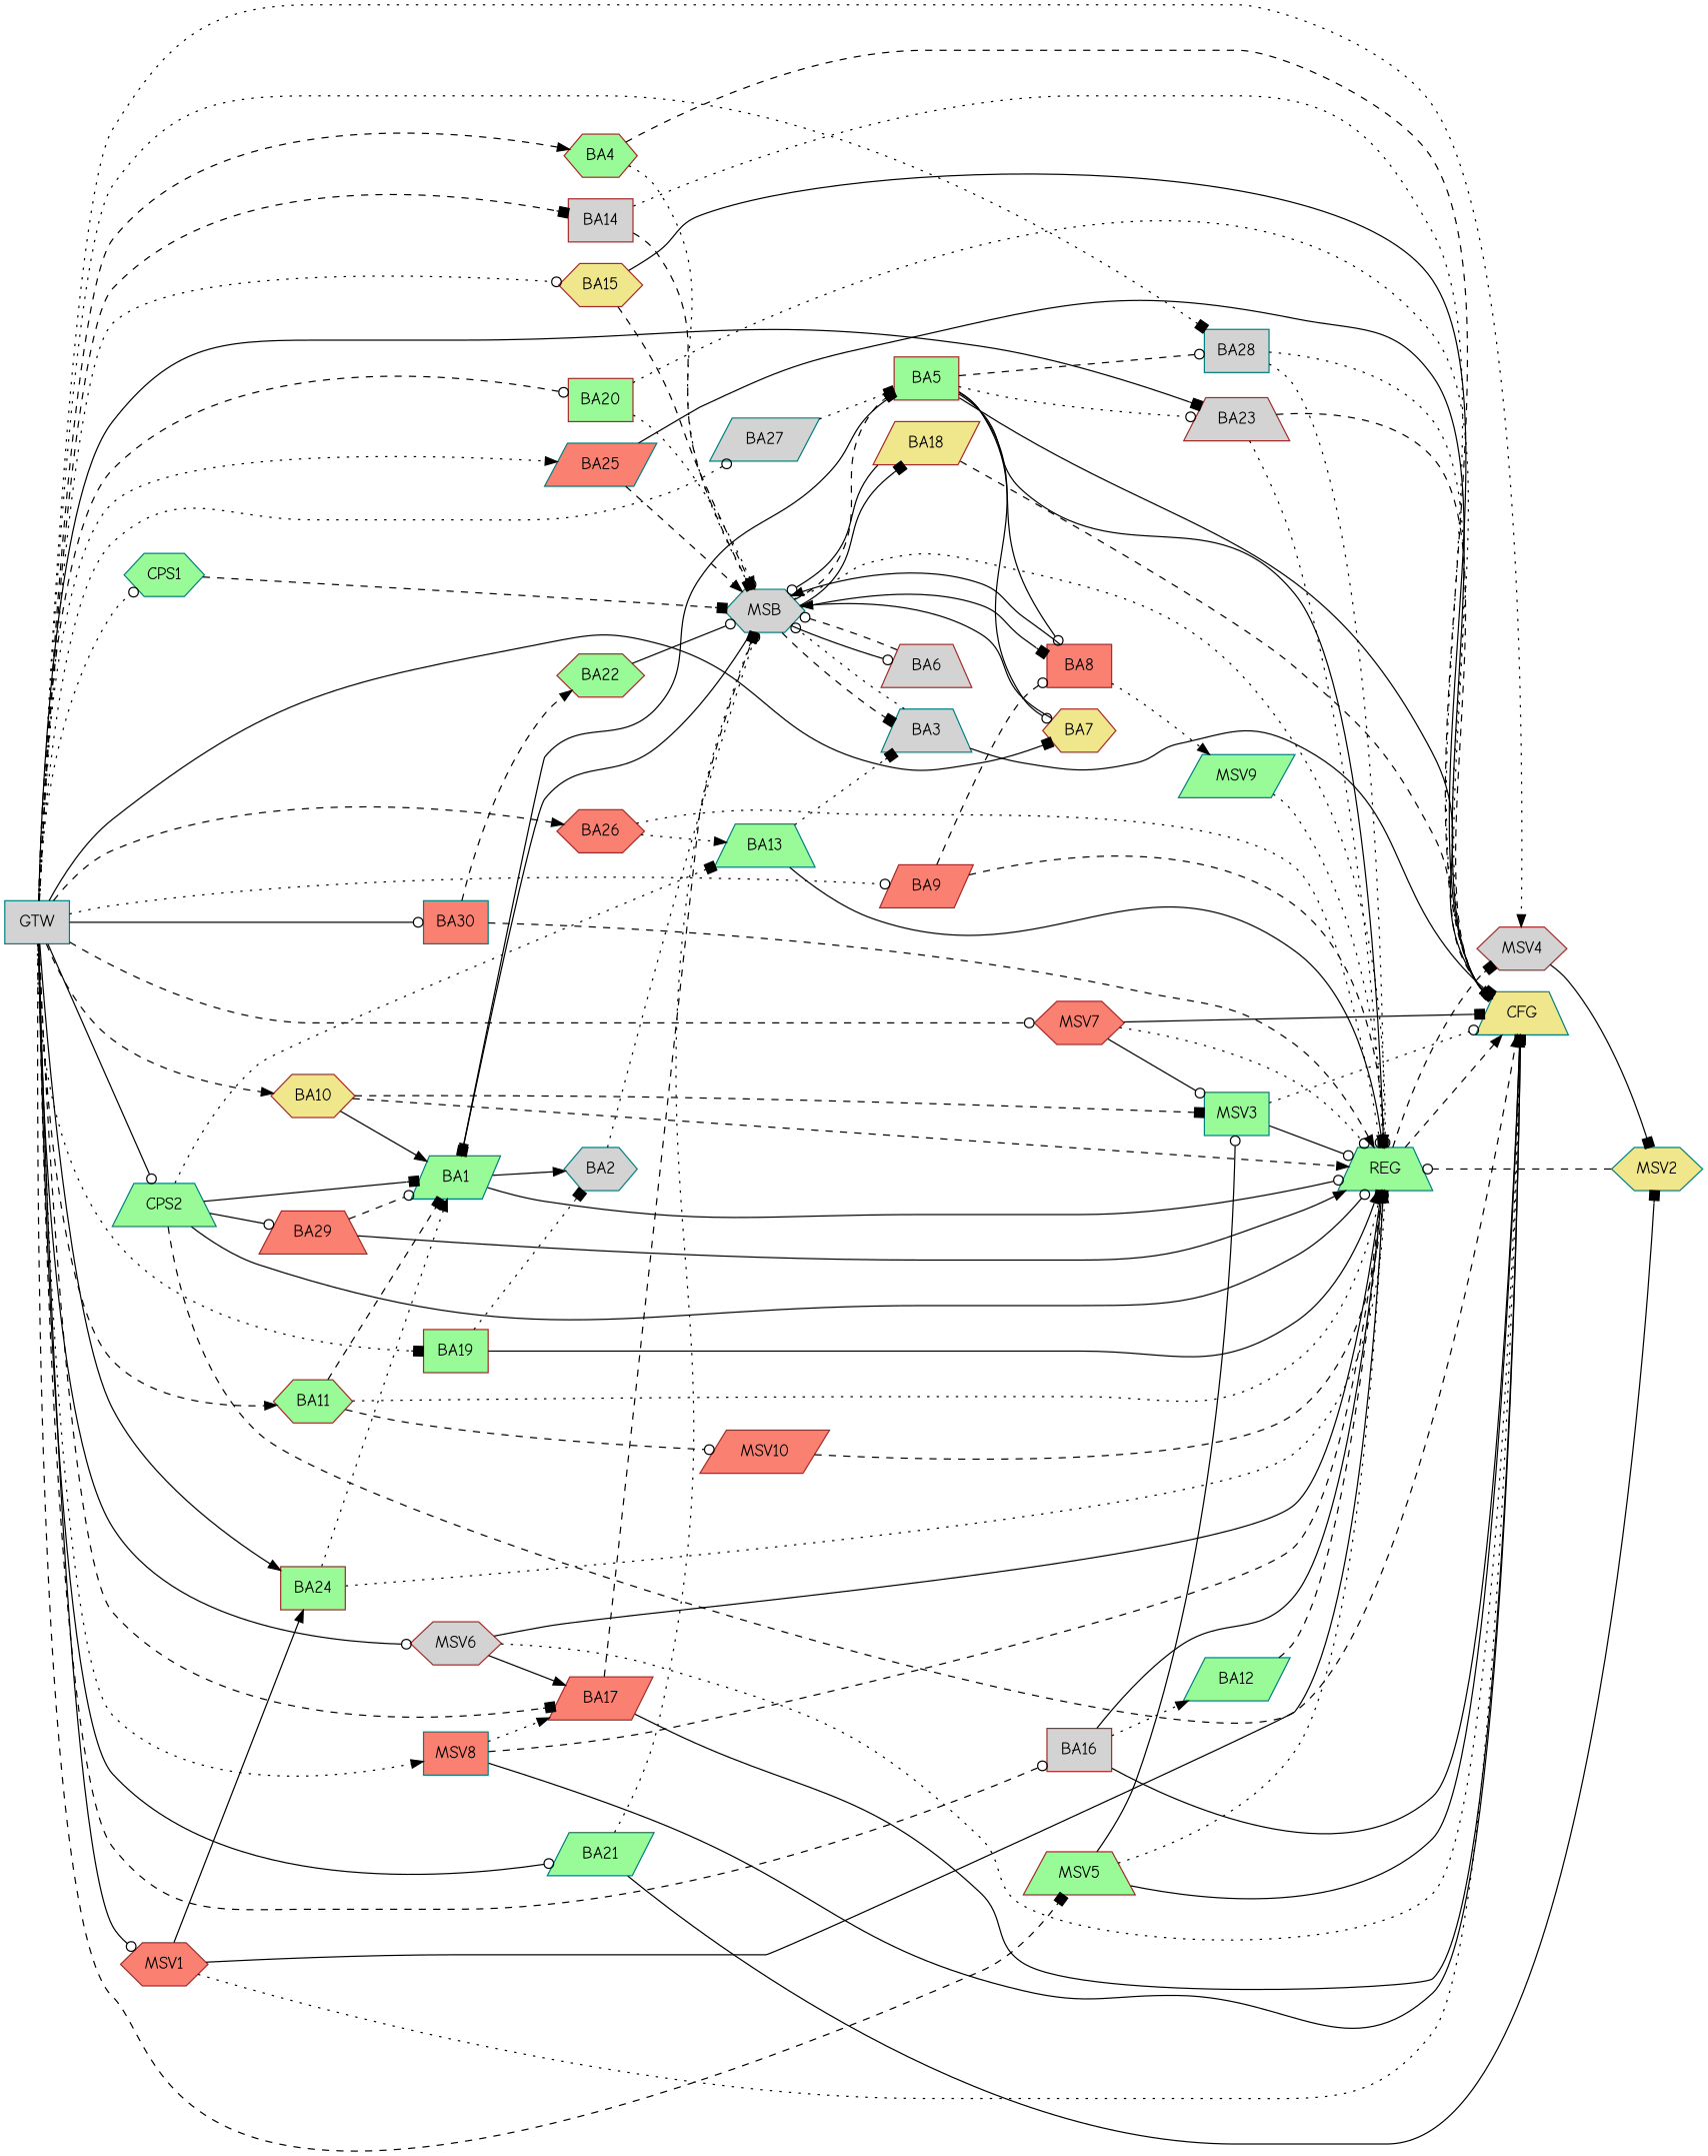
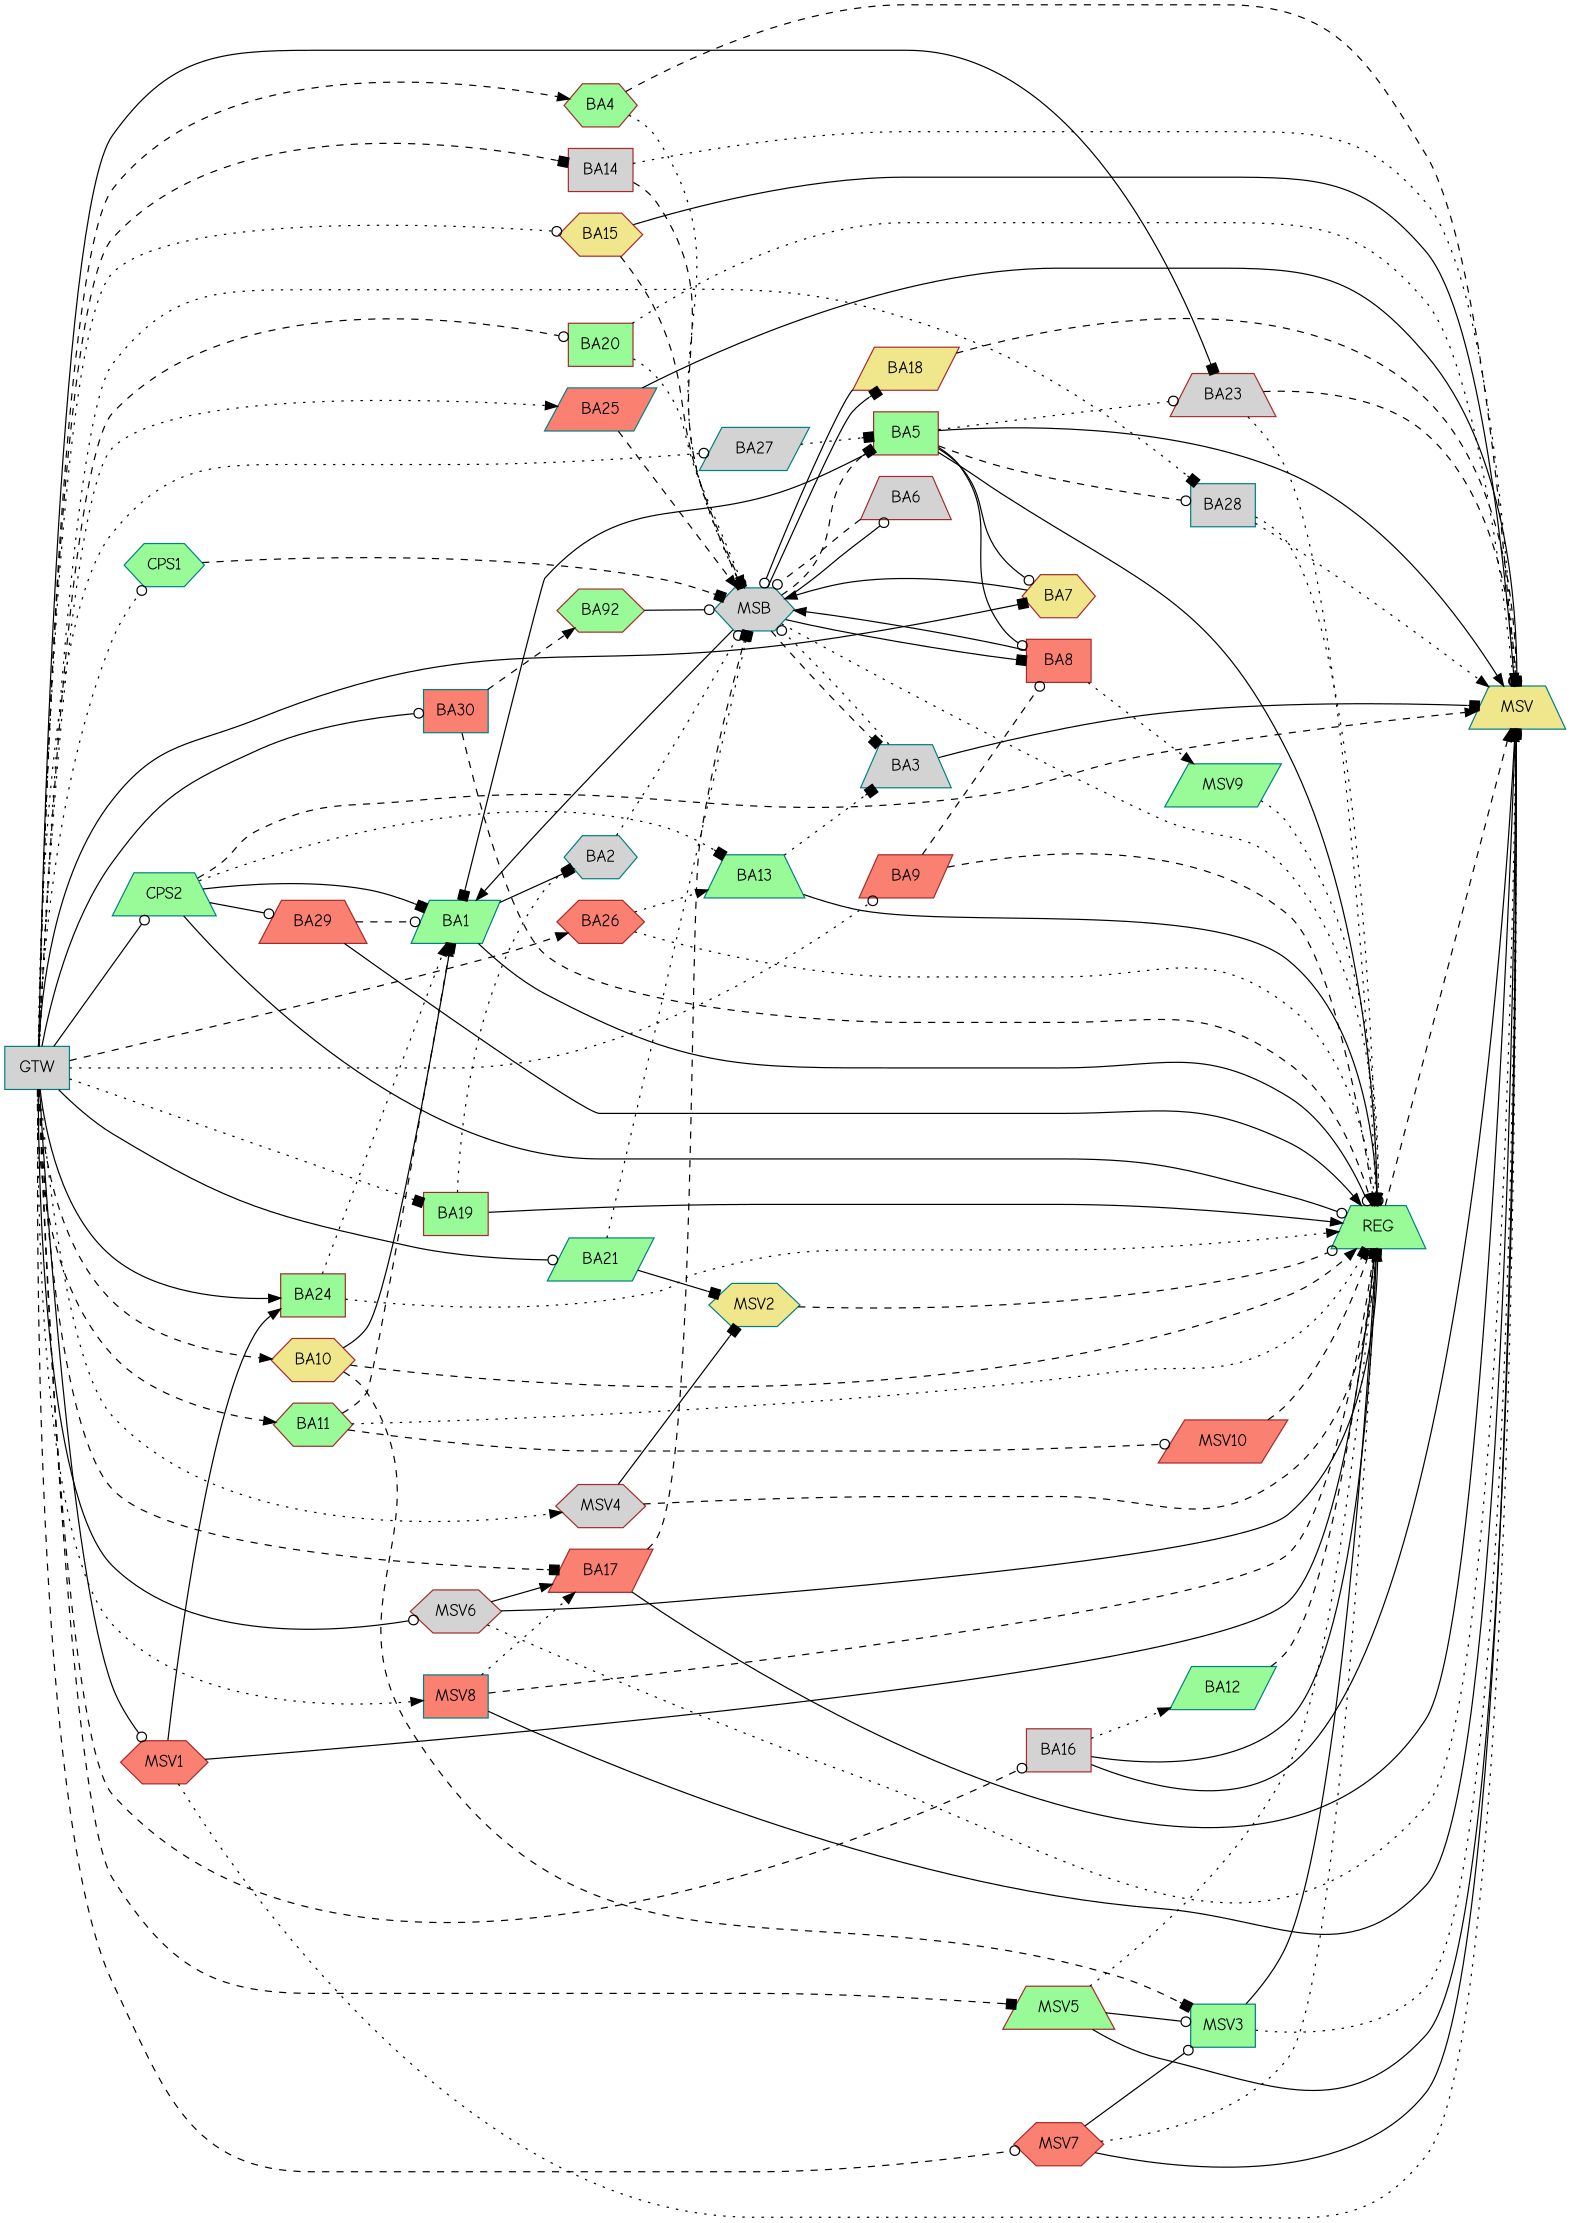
  strict digraph {
    fontname="Comic Neue"
    rankdir=LR
    node [color=brown fillcolor=palegreen fontname="Comic Neue" shape=hexagon style=filled]
    edge [arrowhead=odot fontname="Comic Neue" style=solid]
    n1 [color=teal label=BA1 shape=parallelogram]
    n2 [color=teal fillcolor=lightgrey label=BA2]
    n3 [color=teal label=REG shape=trapezium]
    n4 [color=teal fillcolor=lightgrey label=MSB]
-   n5 [color=teal fillcolor=khaki label=CFG shape=trapezium]
+   n5 [color=teal fillcolor=khaki label=MSV shape=trapezium]
    n6 [color=teal fillcolor=lightgrey label=BA3 shape=trapezium]
    n7 [label=BA5 shape=box]
    n8 [fillcolor=salmon label=BA8 shape=box]
    n9 [fillcolor=lightgrey label=BA6 shape=trapezium]
    n10 [fillcolor=khaki label=BA18 shape=parallelogram]
    n11 [label=BA4]
    n12 [fillcolor=khaki label=BA7]
    n13 [fillcolor=lightgrey label=BA23 shape=trapezium]
    n14 [color=teal fillcolor=lightgrey label=BA28 shape=box]
    n15 [color=teal label=MSV9 shape=parallelogram]
    n16 [fillcolor=salmon label=BA9 shape=parallelogram]
    n17 [fillcolor=khaki label=BA10]
    n18 [color=teal label=MSV3 shape=box]
    n19 [label=BA11]
    n20 [fillcolor=salmon label=MSV10 shape=parallelogram]
    n21 [color=teal label=BA12 shape=parallelogram]
    n22 [color=teal label=BA13 shape=trapezium]
    n23 [fillcolor=lightgrey label=BA14 shape=box]
    n24 [fillcolor=khaki label=BA15]
    n25 [fillcolor=lightgrey label=BA16 shape=box]
    n26 [fillcolor=salmon label=BA17 shape=parallelogram]
    n27 [label=BA19 shape=box]
    n28 [label=BA20 shape=box]
    n29 [color=teal label=BA21 shape=parallelogram]
    n30 [color=teal fillcolor=khaki label=MSV2]
-   n31 [label=BA22]
+   n31 [label=BA92]
    n32 [label=BA24 shape=box]
    n33 [color=teal fillcolor=salmon label=BA25 shape=parallelogram]
    n34 [fillcolor=salmon label=BA26]
    n35 [color=teal fillcolor=lightgrey label=BA27 shape=parallelogram]
    n36 [fillcolor=salmon label=BA29 shape=trapezium]
    n37 [color=teal fillcolor=salmon label=BA30 shape=box]
    n38 [color=teal label=CPS1]
    n39 [color=teal label=CPS2 shape=trapezium]
    n40 [color=teal fillcolor=lightgrey label=GTW shape=box]
    n41 [fillcolor=salmon label=MSV1]
    n42 [fillcolor=lightgrey label=MSV4]
    n43 [label=MSV5 shape=trapezium]
    n44 [fillcolor=lightgrey label=MSV6]
    n45 [fillcolor=salmon label=MSV7]
    n46 [color=teal fillcolor=salmon label=MSV8 shape=box]
    n1 -> n2 [arrowhead=normal]
    n1 -> n3
    n2 -> n4 [style=dotted]
    n3 -> n5 [arrowhead=normal style=dashed]
    n4 -> n1 [arrowhead=normal]
    n4 -> n3 [style=dotted]
    n4 -> n6 [arrowhead=box style=dashed]
    n4 -> n7 [arrowhead=box style=dashed]
    n4 -> n8 [arrowhead=box]
    n4 -> n9
    n4 -> n10 [arrowhead=box]
    n6 -> n4 [style=dotted]
    n6 -> n5 [arrowhead=box]
    n7 -> n1 [arrowhead=box]
    n7 -> n3
    n7 -> n5 [arrowhead=normal]
    n7 -> n8
    n7 -> n12
    n7 -> n13 [style=dotted]
    n7 -> n14 [style=dashed]
    n8 -> n4 [arrowhead=normal]
    n8 -> n15 [arrowhead=normal style=dotted]
    n9 -> n4 [style=dashed]
    n10 -> n4
    n10 -> n5 [arrowhead=box style=dashed]
    n11 -> n4 [arrowhead=box style=dotted]
    n11 -> n5 [arrowhead=normal style=dashed]
    n12 -> n4 [arrowhead=normal]
    n13 -> n3 [arrowhead=box style=dotted]
    n13 -> n5 [arrowhead=box style=dashed]
    n14 -> n3 [arrowhead=normal style=dotted]
    n14 -> n5 [arrowhead=normal style=dotted]
    n15 -> n3 [arrowhead=normal style=dotted]
    n16 -> n3 [arrowhead=normal style=dashed]
    n16 -> n8 [style=dashed]
    n17 -> n1 [arrowhead=normal]
    n17 -> n3 [arrowhead=normal style=dashed]
    n17 -> n18 [arrowhead=box style=dashed]
    n18 -> n3
    n18 -> n5 [style=dotted]
    n19 -> n1 [arrowhead=box style=dashed]
    n19 -> n3 [arrowhead=box style=dotted]
    n19 -> n20 [style=dashed]
    n20 -> n3 [style=dashed]
    n21 -> n3 [style=dashed]
    n22 -> n3 [arrowhead=normal]
    n22 -> n6 [arrowhead=box style=dotted]
    n23 -> n4 [style=dashed]
    n23 -> n5 [arrowhead=normal style=dotted]
    n24 -> n4 [style=dashed]
    n24 -> n5
    n25 -> n3 [arrowhead=normal]
    n25 -> n5 [arrowhead=box]
    n25 -> n21 [arrowhead=normal style=dotted]
    n26 -> n4 [arrowhead=box style=dashed]
    n26 -> n5 [arrowhead=normal]
    n27 -> n2 [arrowhead=box style=dotted]
    n27 -> n3 [arrowhead=normal]
    n28 -> n4 [arrowhead=normal style=dotted]
    n28 -> n5 [style=dotted]
    n29 -> n4 [arrowhead=box style=dotted]
    n29 -> n30 [arrowhead=box]
    n30 -> n3 [style=dashed]
    n31 -> n4
    n32 -> n1 [arrowhead=normal style=dotted]
    n32 -> n3 [arrowhead=normal style=dotted]
    n33 -> n4 [arrowhead=normal style=dashed]
    n33 -> n5
    n34 -> n3 [style=dotted]
    n34 -> n22 [arrowhead=normal style=dotted]
    n35 -> n7 [arrowhead=box style=dotted]
    n36 -> n1 [style=dashed]
    n36 -> n3 [arrowhead=normal]
    n37 -> n3 [arrowhead=normal style=dashed]
    n37 -> n31 [arrowhead=normal style=dashed]
    n38 -> n4 [arrowhead=box style=dashed]
    n39 -> n1 [arrowhead=box]
    n39 -> n3
    n39 -> n5 [arrowhead=normal style=dashed]
    n39 -> n22 [arrowhead=box style=dotted]
    n39 -> n36
    n40 -> n11 [arrowhead=normal style=dashed]
    n40 -> n12 [arrowhead=box]
    n40 -> n13 [arrowhead=box]
    n40 -> n14 [arrowhead=box style=dotted]
    n40 -> n16 [style=dotted]
    n40 -> n17 [arrowhead=normal style=dashed]
    n40 -> n19 [arrowhead=normal style=dashed]
    n40 -> n23 [arrowhead=box style=dashed]
    n40 -> n24 [style=dotted]
    n40 -> n25 [style=dashed]
    n40 -> n26 [arrowhead=box style=dashed]
    n40 -> n27 [arrowhead=box style=dotted]
    n40 -> n28 [style=dashed]
    n40 -> n29
    n40 -> n32 [arrowhead=normal]
    n40 -> n33 [arrowhead=normal style=dotted]
    n40 -> n34 [arrowhead=normal style=dashed]
    n40 -> n35 [style=dotted]
    n40 -> n37
    n40 -> n38 [style=dotted]
    n40 -> n39
    n40 -> n41
    n40 -> n42 [arrowhead=normal style=dotted]
    n40 -> n43 [arrowhead=box style=dashed]
    n40 -> n44
    n40 -> n45 [style=dashed]
    n40 -> n46 [arrowhead=normal style=dotted]
    n41 -> n3 [arrowhead=box]
    n41 -> n5 [style=dotted]
    n41 -> n32 [arrowhead=normal]
-   n3 -> n42 [arrowhead=box style=dashed]
+   n42 -> n3 [arrowhead=box style=dashed]
    n42 -> n30 [arrowhead=box]
    n43 -> n3 [style=dotted]
    n43 -> n5
    n43 -> n18
    n44 -> n3 [arrowhead=normal]
    n44 -> n5 [arrowhead=box style=dotted]
    n44 -> n26 [arrowhead=normal]
    n45 -> n3 [style=dotted]
    n45 -> n5 [arrowhead=box]
    n45 -> n18
    n46 -> n3 [style=dashed]
    n46 -> n5 [arrowhead=box]
    n46 -> n26 [arrowhead=normal style=dotted]
  }
